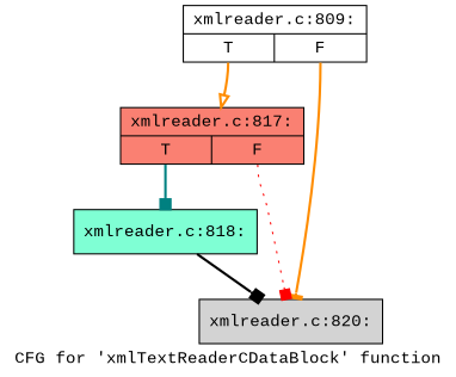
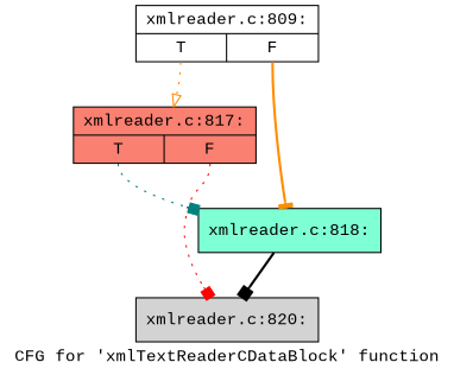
  digraph {
    fontname="Liberation Mono"
    label="CFG for 'xmlTextReaderCDataBlock' function"
    node [fontname="Liberation Mono" shape=record style=filled]
    edge [arrowhead=box color=darkorange fontname="Liberation Mono" style=bold tailport=s0]
    n1 [fillcolor=white label="{xmlreader.c:809:|{<s0>T|<s1>F}}"]
    n2 [fillcolor=salmon label="{xmlreader.c:817:|{<s0>T|<s1>F}}"]
    n3 [fillcolor=lightgrey label="{xmlreader.c:820:}"]
    n4 [fillcolor=aquamarine label="{xmlreader.c:818:}"]
-   n1 -> n2 [arrowhead=onormal]
-   n1 -> n3 [arrowhead=tee tailport=s1]
+   n1 -> n2 [arrowhead=onormal style=dotted]
+   n1 -> n4 [arrowhead=tee tailport=s1]
    n2 -> n3 [color=red style=dotted tailport=s1]
-   n2 -> n4 [color=teal]
+   n2 -> n4 [color=teal style=dotted]
    n4 -> n3 [color=black]
  }
